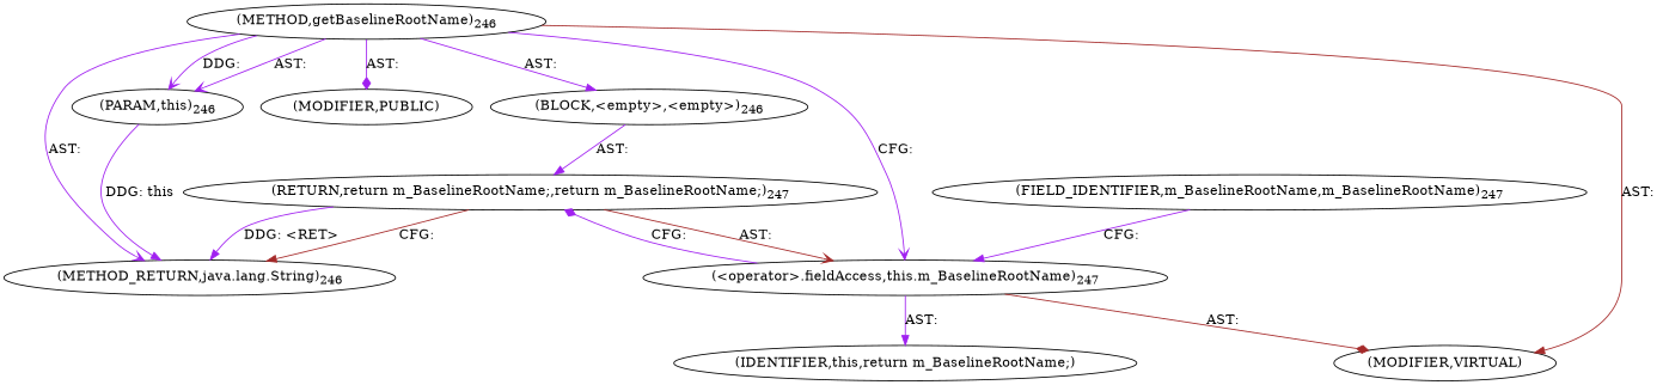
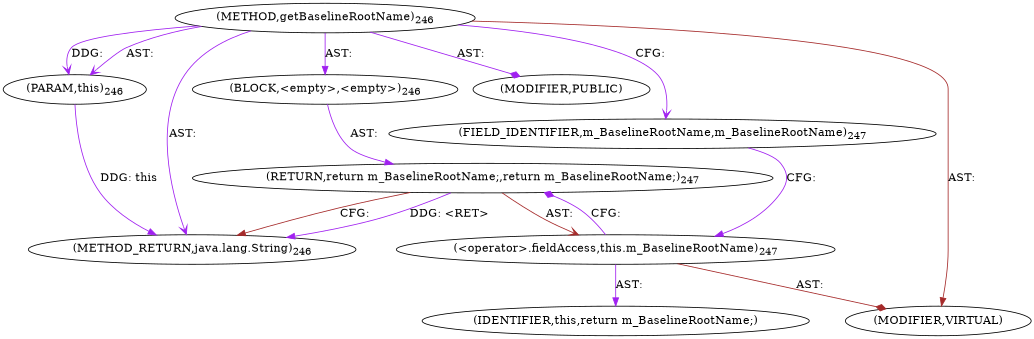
  digraph {
    edge [arrowhead=normal color=purple]
    n1 [label=<(METHOD,getBaselineRootName)<SUB>246</SUB>>]
    n2 [label=<(PARAM,this)<SUB>246</SUB>>]
    n3 [label=<(BLOCK,&lt;empty&gt;,&lt;empty&gt;)<SUB>246</SUB>>]
    n4 [label=<(FIELD_IDENTIFIER,m_BaselineRootName,m_BaselineRootName)<SUB>247</SUB>>]
    n5 [label=<(MODIFIER,PUBLIC)>]
    n6 [label=<(MODIFIER,VIRTUAL)>]
    n7 [label=<(METHOD_RETURN,java.lang.String)<SUB>246</SUB>>]
    n8 [label=<(RETURN,return m_BaselineRootName;,return m_BaselineRootName;)<SUB>247</SUB>>]
    n9 [label=<(&lt;operator&gt;.fieldAccess,this.m_BaselineRootName)<SUB>247</SUB>>]
    n10 [label=<(IDENTIFIER,this,return m_BaselineRootName;)>]
    n1 -> n2 [arrowhead=vee label="AST: "]
    n1 -> n2 [arrowhead=vee label="DDG: "]
    n1 -> n3 [label="AST: "]
-   n1 -> n9 [arrowhead=vee label="CFG: "]
+   n1 -> n4 [arrowhead=vee label="CFG: "]
    n1 -> n5 [arrowhead=diamond label="AST: "]
    n1 -> n6 [color=brown label="AST: "]
    n1 -> n7 [arrowhead=vee label="AST: "]
    n2 -> n7 [label="DDG: this"]
    n3 -> n8 [label="AST: "]
    n4 -> n9 [label="CFG: "]
    n8 -> n7 [color=brown label="CFG: "]
    n8 -> n7 [label="DDG: &lt;RET&gt;"]
    n8 -> n9 [arrowhead=vee color=brown label="AST: "]
    n9 -> n6 [arrowhead=diamond color=brown label="AST: "]
    n9 -> n8 [arrowhead=diamond label="CFG: "]
    n9 -> n10 [label="AST: "]
  }
